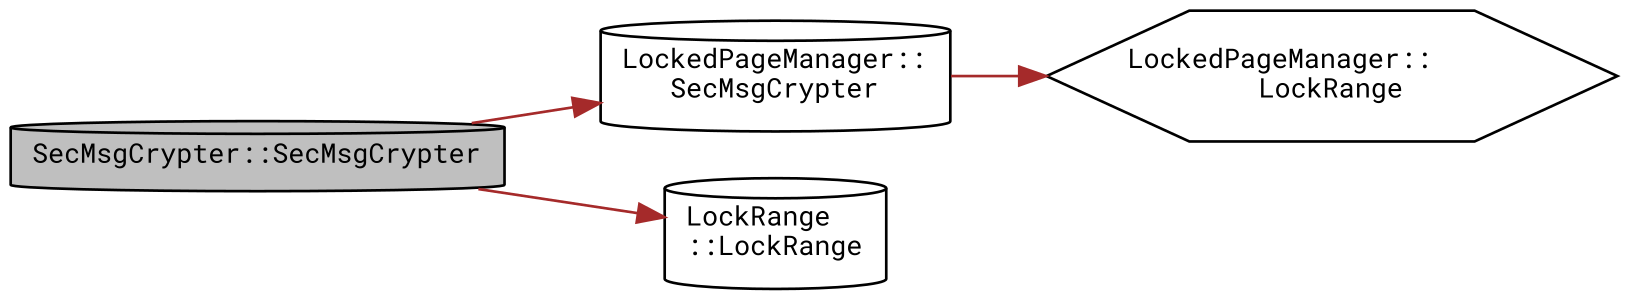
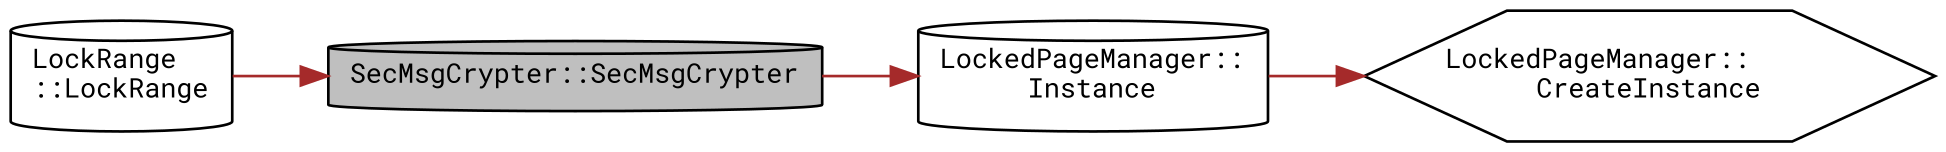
  digraph {
    fontname="Roboto Mono"
    rankdir=LR
    node [color=black fillcolor=white fontname="Roboto Mono" fontsize=10 shape=cylinder style=filled]
    edge [color=brown fontname="Roboto Mono" fontsize=10 labelfontname=Helvetica labelfontsize=10 style=solid]
    n1 [fillcolor=grey75 fontcolor=black height=0.2 label="SecMsgCrypter::SecMsgCrypter" width=0.4]
-   n2 [height=0.2 label="LockedPageManager::\lSecMsgCrypter" width=0.4]
+   n2 [height=0.2 label="LockedPageManager::\lInstance" width=0.4]
    n3 [height=0.2 label="LockRange\l::LockRange" width=0.4]
-   n4 [height=0.2 label="LockedPageManager::\lLockRange" shape=hexagon width=0.4]
+   n4 [height=0.2 label="LockedPageManager::\lCreateInstance" shape=hexagon width=0.4]
    n1 -> n2
-   n1 -> n3
+   n3 -> n1
    n2 -> n4
  }
